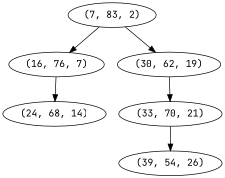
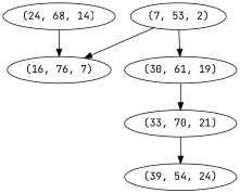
  digraph {
    fontname="JetBrains Mono"
    node [fontname="JetBrains Mono"]
    edge [fontname="JetBrains Mono"]
-   "(7, 83, 2)"
+   "(7, 83, 2)" [label="(7, 53, 2)"]
    "(16, 76, 7)"
-   "(30, 62, 19)"
+   "(30, 62, 19)" [label="(30, 61, 19)"]
    "(24, 68, 14)"
    n5 [label="(33, 70, 21)"]
-   "(39, 54, 26)"
+   "(39, 54, 26)" [label="(39, 54, 24)"]
    "(7, 83, 2)" -> "(16, 76, 7)"
    "(7, 83, 2)" -> "(30, 62, 19)"
-   "(16, 76, 7)" -> "(24, 68, 14)"
+   "(24, 68, 14)" -> "(16, 76, 7)"
    "(30, 62, 19)" -> n5
    n5 -> "(39, 54, 26)"
  }
